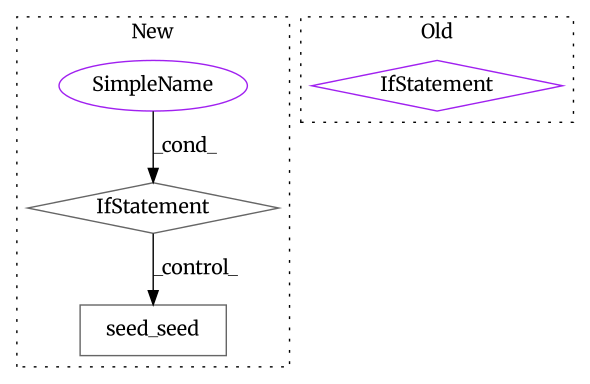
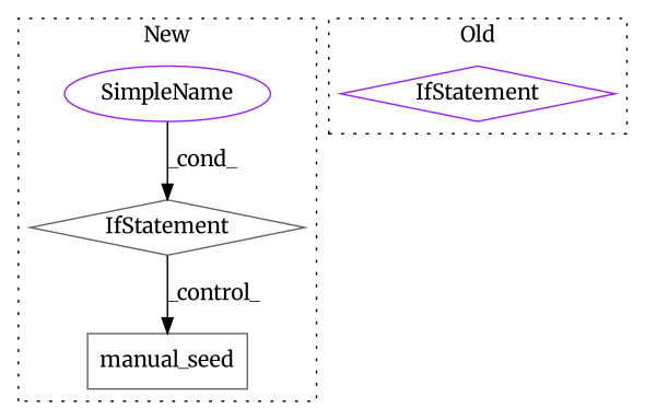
  digraph {
    fontname=Merriweather
    node [a=25 color=gray40 fontname=Merriweather l="4,2" shape=diamond]
    edge [fontname=Merriweather]
-   n1 [a=32 l="12,1" label=seed_seed s="1397,1418" shape=box]
+   n1 [a=32 l="12,1" label=manual_seed s="1397,1418" shape=box]
    n2 [label=IfStatement s="1254,1268"]
    n3 [a=42 color=purple label=SimpleName shape=ellipse l=""]
    n4 [color=purple label=IfStatement s="2232,2250"]
    subgraph cluster_1 {
      label=New
      style=dotted
      n1
      n2
      n3
    }
    subgraph cluster_2 {
      label=Old
      style=dotted
      n4
    }
    n2 -> n1 [label=_control_]
    n3 -> n2 [label=_cond_]
  }
